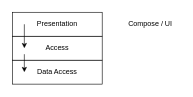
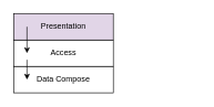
  <mxCell id="0" />
  <mxCell id="1" parent="0" />
- <mxCell id="2" value="Data Access" style="rounded=0;whiteSpace=wrap;html=1;" vertex="1" parent="1"><mxGeometry x="20" y="100" width="150" height="40" as="geometry" /></mxCell>
+ <mxCell id="2" value="Data Compose" style="rounded=0;whiteSpace=wrap;html=1;" vertex="1" parent="1"><mxGeometry x="20" y="100" width="150" height="40" as="geometry" /></mxCell>
  <mxCell id="3" value="Access" style="rounded=0;whiteSpace=wrap;html=1;" vertex="1" parent="1"><mxGeometry x="20" y="60" width="150" height="40" as="geometry" /></mxCell>
- <mxCell id="4" value="Presentation" style="rounded=0;whiteSpace=wrap;html=1;" vertex="1" parent="1"><mxGeometry x="20" y="20" width="150" height="40" as="geometry" /></mxCell>
- <mxCell id="5" value="Compose / UI" style="text;html=1;align=center;verticalAlign=middle;resizable=0;points=[];autosize=1;strokeColor=none;fillColor=none;" vertex="1" parent="1"><mxGeometry x="200" y="25" width="100" height="30" as="geometry" /></mxCell>
+ <mxCell id="4" value="Presentation" style="rounded=0;whiteSpace=wrap;html=1;fillColor=#e1d5e7;" vertex="1" parent="1"><mxGeometry x="20" y="20" width="150" height="40" as="geometry" /></mxCell>
  <mxCell id="6" value="" style="endArrow=classic;html=1;rounded=0;" edge="1" parent="1"><mxGeometry width="50" height="50" relative="1" as="geometry"><mxPoint x="40" y="40" as="sourcePoint" /><mxPoint x="40" y="80" as="targetPoint" /><Array as="points"><mxPoint x="40" y="60" /></Array></mxGeometry></mxCell>
  <mxCell id="7" value="" style="endArrow=classic;html=1;rounded=0;" edge="1" parent="1"><mxGeometry width="50" height="50" relative="1" as="geometry"><mxPoint x="40" y="90" as="sourcePoint" /><mxPoint x="40" y="120" as="targetPoint" /></mxGeometry></mxCell>
